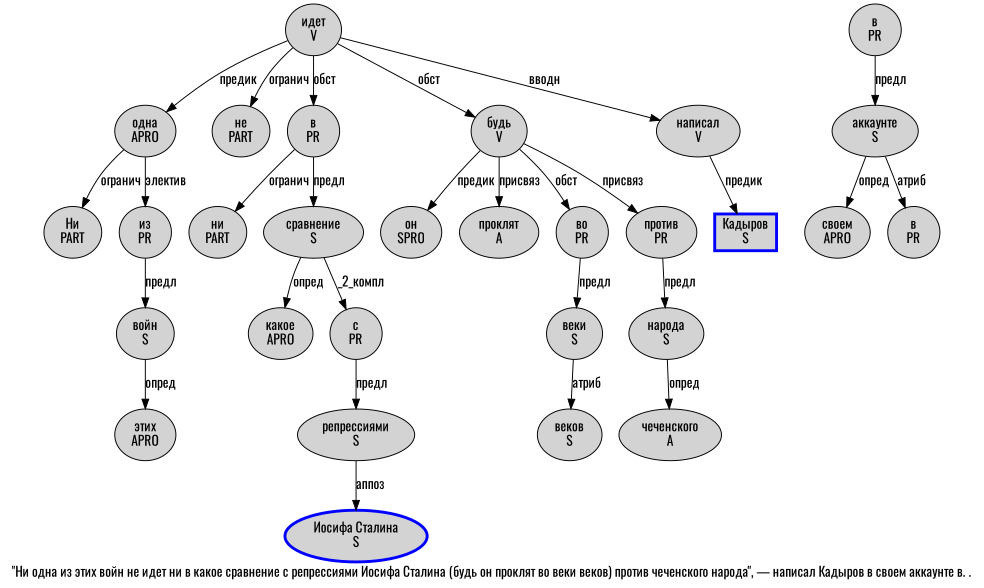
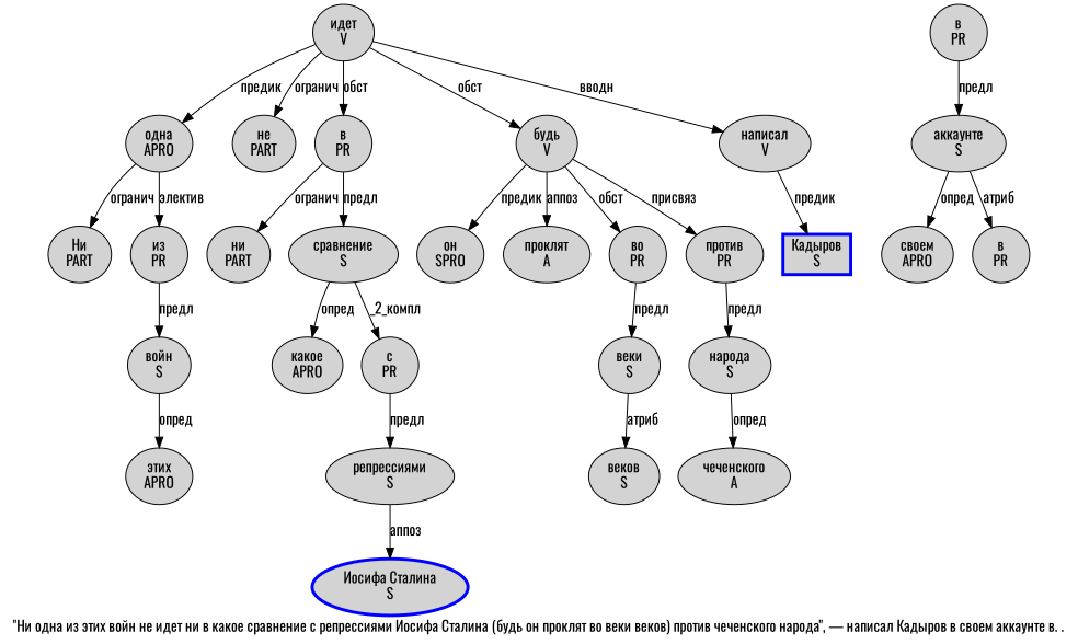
  digraph {
    fontname=Oswald
    label="\"Ни одна из этих войн не идет ни в какое сравнение с репрессиями Иосифа Сталина (будь он проклят во веки веков) против чеченского народа\", — написал Кадыров в своем аккаунте в. ."
    node [fillcolor=lightgray fontname=Oswald penwidth=1 shape=ellipse style=filled]
    edge [fontname=Oswald]
    n1 [label="Ни\nPART"]
    n2 [label="одна\nAPRO"]
    n3 [label="из\nPR"]
    n4 [label="войн\nS"]
    n5 [label="этих\nAPRO"]
    n6 [label="не\nPART"]
    n7 [label="идет\nV"]
    n8 [label="в\nPR"]
    n9 [label="будь\nV"]
    n10 [label="написал\nV"]
    n11 [label="ни\nPART"]
    n12 [label="сравнение\nS"]
    n13 [label="он\nSPRO"]
    n14 [label="проклят\nA"]
    n15 [label="во\nPR"]
    n16 [label="против\nPR"]
    n17 [color=blue label="Кадыров\nS" penwidth=3 shape=box]
    n18 [label="какое\nAPRO"]
    n19 [label="с\nPR"]
    n20 [label="репрессиями\nS"]
    n21 [color=blue label="Иосифа Сталина\nS" penwidth=3]
    n22 [label="веки\nS"]
    n23 [label="народа\nS"]
    n24 [label="веков\nS"]
    n25 [label="чеченского\nA"]
    n26 [label="в\nPR"]
    n27 [label="аккаунте\nS"]
    n28 [label="своем\nAPRO"]
    n29 [label="в\nPR"]
    n2 -> n1 [label="огранич"]
    n2 -> n3 [label="электив"]
    n3 -> n4 [label="предл"]
    n4 -> n5 [label="опред"]
    n7 -> n2 [label="предик"]
    n7 -> n6 [label="огранич"]
    n7 -> n8 [label="обст"]
    n7 -> n9 [label="обст"]
    n7 -> n10 [label="вводн"]
    n8 -> n11 [label="огранич"]
    n8 -> n12 [label="предл"]
    n9 -> n13 [label="предик"]
-   n9 -> n14 [label="присвяз"]
+   n9 -> n14 [label="аппоз"]
    n9 -> n15 [label="обст"]
    n9 -> n16 [label="присвяз"]
    n10 -> n17 [label="предик"]
    n12 -> n18 [label="опред"]
    n12 -> n19 [label="_2_компл"]
    n15 -> n22 [label="предл"]
    n16 -> n23 [label="предл"]
    n19 -> n20 [label="предл"]
    n20 -> n21 [label="аппоз"]
    n22 -> n24 [label="атриб"]
    n23 -> n25 [label="опред"]
    n26 -> n27 [label="предл"]
    n27 -> n28 [label="опред"]
    n27 -> n29 [label="атриб"]
  }
